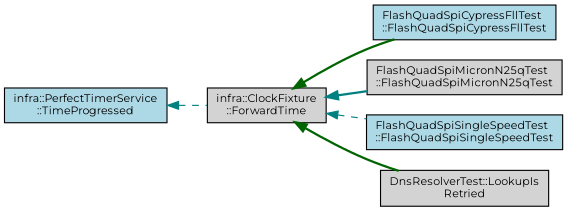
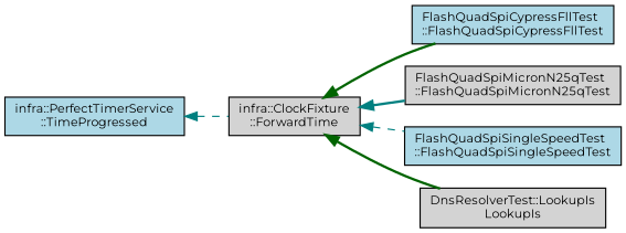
  digraph {
    fontname=Montserrat
    rankdir=LR
    node [color=black fillcolor=lightblue fontname=Montserrat fontsize=10 shape=record style=filled]
    edge [color=teal dir=back fontname=Montserrat fontsize=10 labelfontname=Helvetica labelfontsize=10 style=bold]
    n1 [fontcolor=black height=0.2 label="infra::PerfectTimerService\l::TimeProgressed" width=0.4]
    n2 [fillcolor=lightgrey height=0.2 label="infra::ClockFixture\l::ForwardTime" width=0.4]
    n3 [height=0.2 label="FlashQuadSpiCypressFllTest\l::FlashQuadSpiCypressFllTest" width=0.4]
    n4 [fillcolor=lightgrey height=0.2 label="FlashQuadSpiMicronN25qTest\l::FlashQuadSpiMicronN25qTest" width=0.4]
    n5 [height=0.2 label="FlashQuadSpiSingleSpeedTest\l::FlashQuadSpiSingleSpeedTest" width=0.4]
-   n6 [fillcolor=lightgrey height=0.2 label="DnsResolverTest::LookupIs\lRetried" width=0.4]
+   n6 [fillcolor=lightgrey height=0.2 label="DnsResolverTest::LookupIs\lLookupIs" width=0.4]
    n1 -> n2 [style=dashed]
    n2 -> n3 [color=darkgreen]
    n2 -> n4
    n2 -> n5 [style=dashed]
    n2 -> n6 [color=darkgreen]
  }
